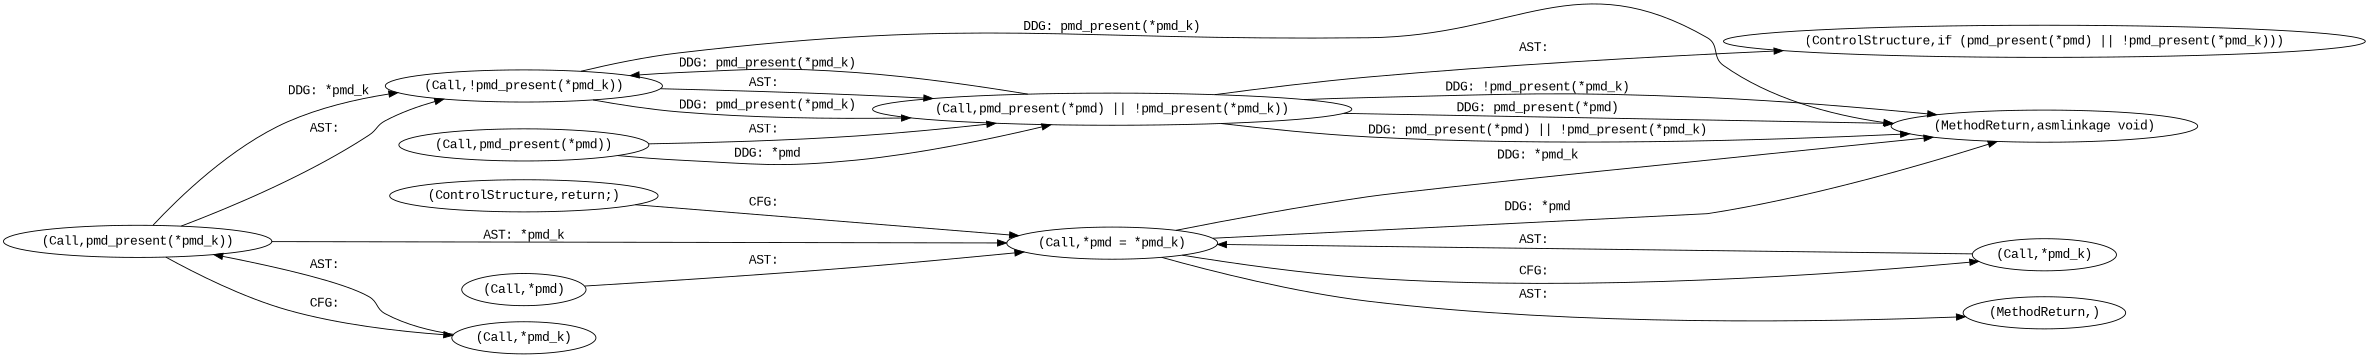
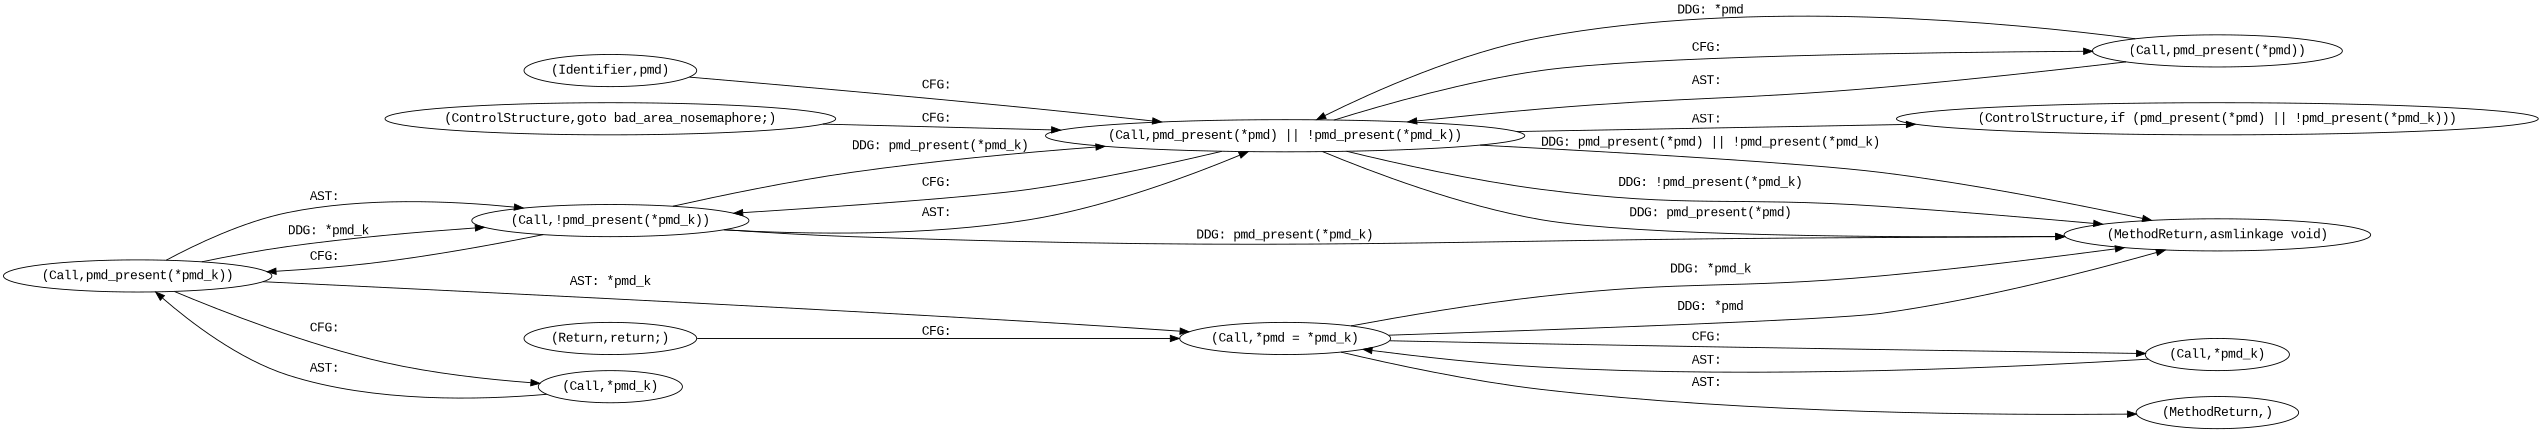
  digraph {
    fontname="Liberation Mono"
    rankdir=LR
    node [fontname="Liberation Mono"]
    edge [fontname="Liberation Mono"]
    n1 [label="(Call,pmd_present(*pmd_k))"]
    n2 [label="(Call,!pmd_present(*pmd_k))"]
    n3 [label="(Call,*pmd = *pmd_k)"]
    n4 [label="(Call,*pmd_k)"]
    n5 [label="(MethodReturn,asmlinkage void)"]
    n6 [label="(Call,pmd_present(*pmd) || !pmd_present(*pmd_k))"]
    n7 [label="(MethodReturn,)"]
    n8 [label="(Call,*pmd_k)"]
    n9 [label="(Call,pmd_present(*pmd))"]
    n10 [label="(ControlStructure,if (pmd_present(*pmd) || !pmd_present(*pmd_k)))"]
-   n12 [label="(Call,*pmd)"]
-   n14 [label="(ControlStructure,return;)"]
+   n11 [label="(Identifier,pmd)"]
+   n13 [label="(ControlStructure,goto bad_area_nosemaphore;)"]
+   n14 [label="(Return,return;)"]
    n1 -> n2 [label="AST: "]
    n1 -> n2 [label="DDG: *pmd_k"]
    n1 -> n3 [label="AST: *pmd_k"]
    n1 -> n4 [label="CFG: "]
+   n2 -> n1 [label="CFG: "]
    n2 -> n5 [label="DDG: pmd_present(*pmd_k)"]
    n2 -> n6 [label="AST: "]
    n2 -> n6 [label="DDG: pmd_present(*pmd_k)"]
    n3 -> n5 [label="DDG: *pmd_k"]
    n3 -> n5 [label="DDG: *pmd"]
    n3 -> n7 [label="AST: "]
    n3 -> n8 [label="CFG: "]
    n4 -> n1 [label="AST: "]
-   n6 -> n2 [label="DDG: pmd_present(*pmd_k)"]
+   n6 -> n2 [label="CFG: "]
    n6 -> n5 [label="DDG: pmd_present(*pmd)"]
    n6 -> n5 [label="DDG: pmd_present(*pmd) || !pmd_present(*pmd_k)"]
    n6 -> n5 [label="DDG: !pmd_present(*pmd_k)"]
+   n6 -> n9 [label="CFG: "]
    n6 -> n10 [label="AST: "]
    n8 -> n3 [label="AST: "]
    n9 -> n6 [label="AST: "]
    n9 -> n6 [label="DDG: *pmd"]
-   n12 -> n3 [label="AST: "]
+   n11 -> n6 [label="CFG: "]
+   n13 -> n6 [label="CFG: "]
    n14 -> n3 [label="CFG: "]
  }
